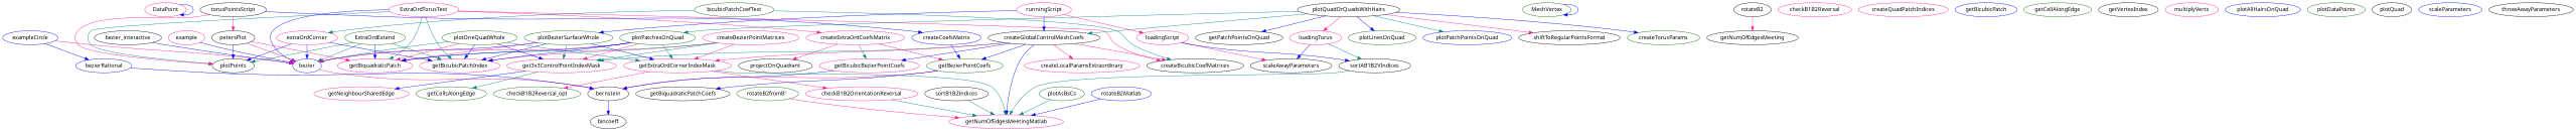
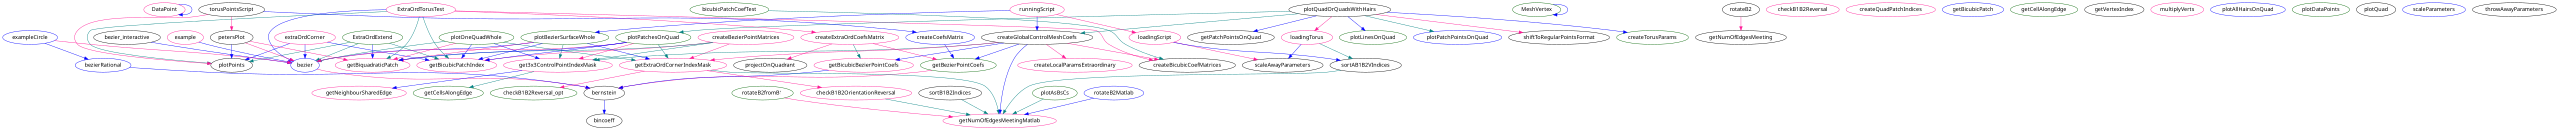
  digraph {
    fontname="Noto Sans"
    node [color=deeppink fontname="Noto Sans"]
    edge [color=blue fontname="Noto Sans"]
    DataPoint
    ExtraOrdExtend [color=darkgreen]
    bezier [color=blue]
    getBicubicPatchIndex
    getBiquadraticPatch
    plotPoints [color=black]
    bernstein [color=black]
    bincoeff [color=black]
    ExtraOrdTorusTest
    createBicubicCoefMatrices [color=black]
    createExtraOrdCoefsMatrix
    getBezierPointCoefs [color=darkgreen]
    getBicubicBezierPointCoefs
    projectOnQuadrant [color=black]
-   getBiquadraticPatchCoefs [color=black]
    MeshVertex [color=darkgreen]
    bezierRational [color=blue]
    bezier_interactive [color=black]
    bicubicPatchCoefTest [color=darkgreen]
    extraOrdCorner
    checkB1B2OrientationReversal
    getNumOfEdgesMeetingMatlab
    createBezierPointMatrices
    get3x3ControlPointIndexMask
    getExtraOrdCornerIndexMask
    getCellsAlongEdge [color=darkgreen]
    getNeighbourSharedEdge
    checkB1B2Reversal_opt [color=darkgreen]
    createCoefsMatrix [color=blue]
    createGlobalControlMeshCoefs [color=black]
    createLocalParamsExtraordinary
    example
    exampleCircle [color=blue]
    scaleAwayParameters [color=black]
    loadingScript
    sortAB1B2VIndices [color=black]
    loadingTorus
    petersPlot [color=black]
    plotAsBsCs [color=darkgreen]
    plotBezierSurfaceWhole [color=darkgreen]
    plotOneQuadWhole [color=darkgreen]
    plotPatchesOnQuad [color=darkgreen]
    plotQuadOrQuadsWithHairs [color=black]
    createTorusParams [color=darkgreen]
    getPatchPointsOnQuad [color=black]
    plotLinesOnQuad [color=darkgreen]
    plotPatchPointsOnQuad [color=blue]
    shiftToRegularPointsFormat [color=black]
    rotateB2 [color=black]
    getNumOfEdgesMeeting [color=black]
    rotateB2Matlab [color=blue]
    rotateB2fromB1 [color=darkgreen]
    runningScript
    sortB1B2Indices [color=black]
    torusPointsScript [color=black]
    checkB1B2Reversal
    createQuadPatchIndices
    getBicubicPatch [color=blue]
    getCellAlongEdge [color=darkgreen]
    getVertexIndex [color=black]
    multiplyVerts
    plotAllHairsOnQuad [color=blue]
    plotDataPoints [color=darkgreen]
    plotQuad [color=black]
    scaleParameters [color=blue]
    throwAwayParameters [color=black]
    DataPoint -> DataPoint
    ExtraOrdExtend -> bezier [color=teal]
    ExtraOrdExtend -> getBicubicPatchIndex [color=teal]
    ExtraOrdExtend -> getBiquadraticPatch
    ExtraOrdExtend -> plotPoints [color=teal]
    bezier -> bernstein [color=deeppink]
    bernstein -> bincoeff
    ExtraOrdTorusTest -> bezier
    ExtraOrdTorusTest -> getBicubicPatchIndex [color=teal]
    ExtraOrdTorusTest -> getBiquadraticPatch [color=teal]
    ExtraOrdTorusTest -> plotPoints [color=teal]
    ExtraOrdTorusTest -> createBicubicCoefMatrices [color=deeppink]
    ExtraOrdTorusTest -> createExtraOrdCoefsMatrix [color=deeppink]
    createExtraOrdCoefsMatrix -> getBezierPointCoefs [color=deeppink]
    createExtraOrdCoefsMatrix -> getBicubicBezierPointCoefs [color=teal]
    createExtraOrdCoefsMatrix -> projectOnQuadrant [color=deeppink]
    getBezierPointCoefs -> bernstein [color=deeppink]
-   getBezierPointCoefs -> getBiquadraticPatchCoefs
    getBicubicBezierPointCoefs -> bernstein
    MeshVertex -> MeshVertex
    bezierRational -> bernstein
    bezier_interactive -> bezier
    bicubicPatchCoefTest -> createBicubicCoefMatrices [color=teal]
-   bicubicPatchCoefTest -> extraOrdCorner [color=teal]
    extraOrdCorner -> bezier
    extraOrdCorner -> getBicubicPatchIndex
    extraOrdCorner -> plotPoints
    checkB1B2OrientationReversal -> getNumOfEdgesMeetingMatlab [color=teal]
    createBezierPointMatrices -> getBicubicPatchIndex [color=deeppink]
    createBezierPointMatrices -> getBiquadraticPatch [color=teal]
    createBezierPointMatrices -> get3x3ControlPointIndexMask [color=teal]
    createBezierPointMatrices -> getExtraOrdCornerIndexMask [color=deeppink]
    get3x3ControlPointIndexMask -> getCellsAlongEdge [color=teal]
    get3x3ControlPointIndexMask -> getNeighbourSharedEdge
    getExtraOrdCornerIndexMask -> checkB1B2OrientationReversal [color=deeppink]
    getExtraOrdCornerIndexMask -> getNumOfEdgesMeetingMatlab [color=teal]
    getExtraOrdCornerIndexMask -> checkB1B2Reversal_opt [color=deeppink]
    createCoefsMatrix -> getBezierPointCoefs
    createGlobalControlMeshCoefs -> createBicubicCoefMatrices [color=deeppink]
    createGlobalControlMeshCoefs -> getBezierPointCoefs
    createGlobalControlMeshCoefs -> getBicubicBezierPointCoefs
    createGlobalControlMeshCoefs -> getNumOfEdgesMeetingMatlab
    createGlobalControlMeshCoefs -> get3x3ControlPointIndexMask [color=teal]
    createGlobalControlMeshCoefs -> getExtraOrdCornerIndexMask [color=deeppink]
    createGlobalControlMeshCoefs -> createLocalParamsExtraordinary [color=deeppink]
    example -> bezier
    exampleCircle -> bezier [color=deeppink]
    exampleCircle -> bezierRational
    loadingScript -> scaleAwayParameters [color=deeppink]
    loadingScript -> sortAB1B2VIndices
    sortAB1B2VIndices -> getNumOfEdgesMeetingMatlab [color=teal]
    loadingTorus -> scaleAwayParameters
    loadingTorus -> sortAB1B2VIndices [color=teal]
    petersPlot -> bezier [color=deeppink]
    petersPlot -> getBiquadraticPatch [color=deeppink]
    petersPlot -> plotPoints
    plotAsBsCs -> getNumOfEdgesMeetingMatlab [color=teal]
    plotBezierSurfaceWhole -> bezier
    plotBezierSurfaceWhole -> getBicubicPatchIndex
    plotBezierSurfaceWhole -> getBiquadraticPatch [color=deeppink]
    plotBezierSurfaceWhole -> get3x3ControlPointIndexMask [color=teal]
    plotBezierSurfaceWhole -> getExtraOrdCornerIndexMask
    plotOneQuadWhole -> bezier [color=teal]
    plotOneQuadWhole -> getBicubicPatchIndex
    plotOneQuadWhole -> getBiquadraticPatch [color=deeppink]
    plotOneQuadWhole -> get3x3ControlPointIndexMask
    plotOneQuadWhole -> getExtraOrdCornerIndexMask [color=teal]
    plotPatchesOnQuad -> bezier [color=deeppink]
    plotPatchesOnQuad -> getBicubicPatchIndex
    plotPatchesOnQuad -> getBiquadraticPatch
    plotPatchesOnQuad -> get3x3ControlPointIndexMask [color=deeppink]
    plotPatchesOnQuad -> getExtraOrdCornerIndexMask [color=teal]
    plotQuadOrQuadsWithHairs -> createGlobalControlMeshCoefs [color=teal]
    plotQuadOrQuadsWithHairs -> loadingTorus [color=deeppink]
    plotQuadOrQuadsWithHairs -> plotPatchesOnQuad [color=teal]
    plotQuadOrQuadsWithHairs -> createTorusParams
    plotQuadOrQuadsWithHairs -> getPatchPointsOnQuad
    plotQuadOrQuadsWithHairs -> plotLinesOnQuad
    plotQuadOrQuadsWithHairs -> plotPatchPointsOnQuad [color=teal]
    plotQuadOrQuadsWithHairs -> shiftToRegularPointsFormat [color=deeppink]
    rotateB2 -> getNumOfEdgesMeeting [color=deeppink]
    rotateB2Matlab -> getNumOfEdgesMeetingMatlab
    rotateB2fromB1 -> getNumOfEdgesMeetingMatlab [color=deeppink]
    runningScript -> createGlobalControlMeshCoefs
    runningScript -> loadingScript [color=deeppink]
    runningScript -> plotBezierSurfaceWhole
    sortB1B2Indices -> getNumOfEdgesMeetingMatlab [color=teal]
    torusPointsScript -> plotPoints [color=deeppink]
    torusPointsScript -> createCoefsMatrix
    torusPointsScript -> petersPlot [color=deeppink]
  }
